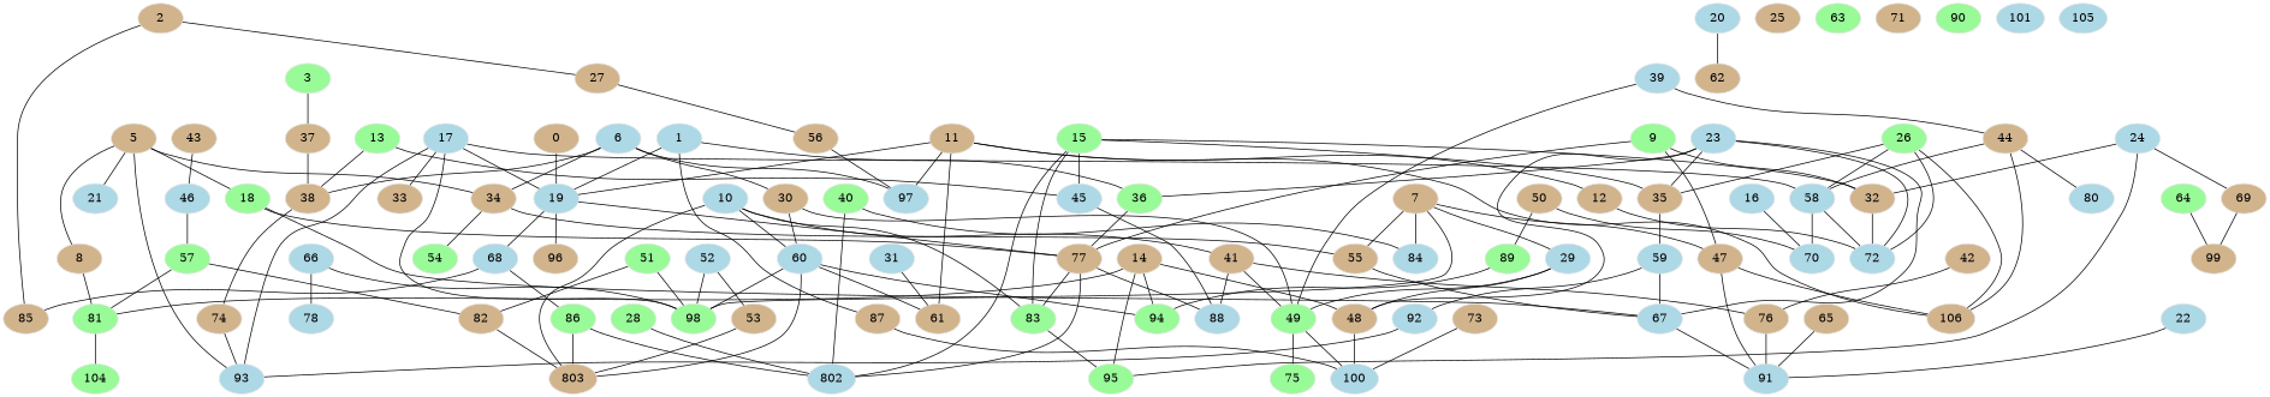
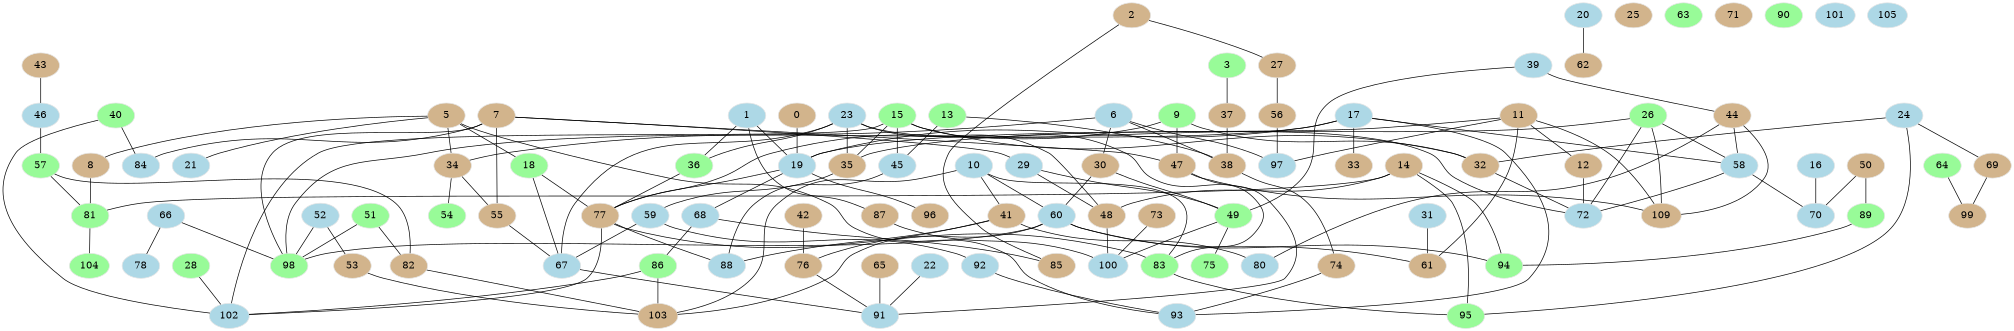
  graph {
    node [color=gray90 fillcolor=tan style=filled]
    1 [fillcolor=lightblue]
    19 [fillcolor=lightblue]
    36 [fillcolor=palegreen]
    87
    77
    68 [fillcolor=lightblue]
    96
    100 [fillcolor=lightblue]
    2
    27
    85
    56
    3 [fillcolor=palegreen]
    37
    38
    n16 [label=0]
    5
    8
    18 [fillcolor=palegreen]
    21 [fillcolor=lightblue]
    34
    93 [fillcolor=lightblue]
    81 [fillcolor=palegreen]
    67 [fillcolor=lightblue]
    55
    54 [fillcolor=palegreen]
    6 [fillcolor=lightblue]
    30
    97 [fillcolor=lightblue]
    60 [fillcolor=lightblue]
    49 [fillcolor=palegreen]
    74
    29 [fillcolor=lightblue]
    7
    47
    84 [fillcolor=lightblue]
    98 [fillcolor=palegreen]
    48
-   106
+   106 [label=109]
    91 [fillcolor=lightblue]
    104 [fillcolor=palegreen]
    9 [fillcolor=palegreen]
    32
    72 [fillcolor=lightblue]
    83 [fillcolor=palegreen]
-   102 [fillcolor=lightblue label=802]
+   102 [fillcolor=lightblue]
    88 [fillcolor=lightblue]
    10 [fillcolor=lightblue]
    41
-   103 [label=803]
+   103
    76
    80 [fillcolor=lightblue]
    61
    94 [fillcolor=palegreen]
    95 [fillcolor=palegreen]
    11
    12
    13 [fillcolor=palegreen]
    45 [fillcolor=lightblue]
    14
    15 [fillcolor=palegreen]
    35
    59 [fillcolor=lightblue]
    16 [fillcolor=lightblue]
    70 [fillcolor=lightblue]
    17 [fillcolor=lightblue]
    33
    58 [fillcolor=lightblue]
    86 [fillcolor=palegreen]
    20 [fillcolor=lightblue]
    62
    22 [fillcolor=lightblue]
    23 [fillcolor=lightblue]
    24 [fillcolor=lightblue]
    69
    99
    25
    26 [fillcolor=palegreen]
    28 [fillcolor=palegreen]
    75 [fillcolor=palegreen]
    31 [fillcolor=lightblue]
    92 [fillcolor=lightblue]
    39 [fillcolor=lightblue]
    44
    40 [fillcolor=palegreen]
    42
    46 [fillcolor=lightblue]
    43
    57 [fillcolor=palegreen]
    82
    50
    89 [fillcolor=palegreen]
    51 [fillcolor=palegreen]
    52 [fillcolor=lightblue]
    53
    63 [fillcolor=palegreen]
    64 [fillcolor=palegreen]
    65
    66 [fillcolor=lightblue]
    78 [fillcolor=lightblue]
    71
    73
    90 [fillcolor=palegreen]
    101 [fillcolor=lightblue]
    105 [fillcolor=lightblue]
    1 -- 19
    1 -- 36
    1 -- 87
    19 -- 77
    19 -- 68
    19 -- 96
    36 -- 77
    87 -- 100
    77 -- 83
    77 -- 102
    77 -- 88
    68 -- 85
    68 -- 86
    2 -- 27
    2 -- 85
    27 -- 56
    56 -- 97
    3 -- 37
    37 -- 38
    38 -- 74
    n16 -- 19
    5 -- 8
    5 -- 18
    5 -- 21
    5 -- 34
    5 -- 93
    8 -- 81
    18 -- 77
    18 -- 67
    34 -- 55
    34 -- 54
    81 -- 104
    67 -- 91
    55 -- 67
    6 -- 38
    6 -- 34
    6 -- 30
    6 -- 97
    30 -- 60
    30 -- 49
    60 -- 98
    60 -- 103
    60 -- 61
    60 -- 94
    49 -- 100
    49 -- 75
    74 -- 93
    29 -- 49
    29 -- 48
    7 -- 55
    7 -- 29
    7 -- 47
    7 -- 84
    7 -- 98
    47 -- 106
    47 -- 91
    48 -- 100
    9 -- 77
    9 -- 47
    9 -- 32
    32 -- 72
    83 -- 95
    10 -- 60
    10 -- 83
    10 -- 41
    10 -- 103
    41 -- 88
    41 -- 76
-   41 -- 49
+   41 -- 80
    76 -- 91
    11 -- 19
    11 -- 97
    11 -- 106
    11 -- 61
    11 -- 12
    12 -- 72
    13 -- 38
    13 -- 45
    45 -- 88
    14 -- 81
    14 -- 48
    14 -- 94
    14 -- 95
    15 -- 32
    15 -- 83
    15 -- 102
    15 -- 45
    15 -- 35
    35 -- 59
    59 -- 67
    59 -- 92
    16 -- 70
    17 -- 19
    17 -- 93
    17 -- 98
    17 -- 33
    17 -- 58
    58 -- 72
    58 -- 70
    86 -- 102
    86 -- 103
    20 -- 62
    22 -- 91
    23 -- 36
    23 -- 67
    23 -- 48
    23 -- 72
    23 -- 35
    24 -- 32
    24 -- 95
    24 -- 69
    69 -- 99
    26 -- 106
    26 -- 72
    26 -- 35
    26 -- 58
    28 -- 102
    31 -- 61
    92 -- 93
    39 -- 49
    39 -- 44
    44 -- 106
    44 -- 80
    44 -- 58
    40 -- 84
    40 -- 102
    42 -- 76
    46 -- 57
    43 -- 46
    57 -- 81
    57 -- 82
    82 -- 103
    50 -- 70
    50 -- 89
    89 -- 94
    51 -- 98
    51 -- 82
    52 -- 98
    52 -- 53
    53 -- 103
    64 -- 99
    65 -- 91
    66 -- 98
    66 -- 78
    73 -- 100
  }
